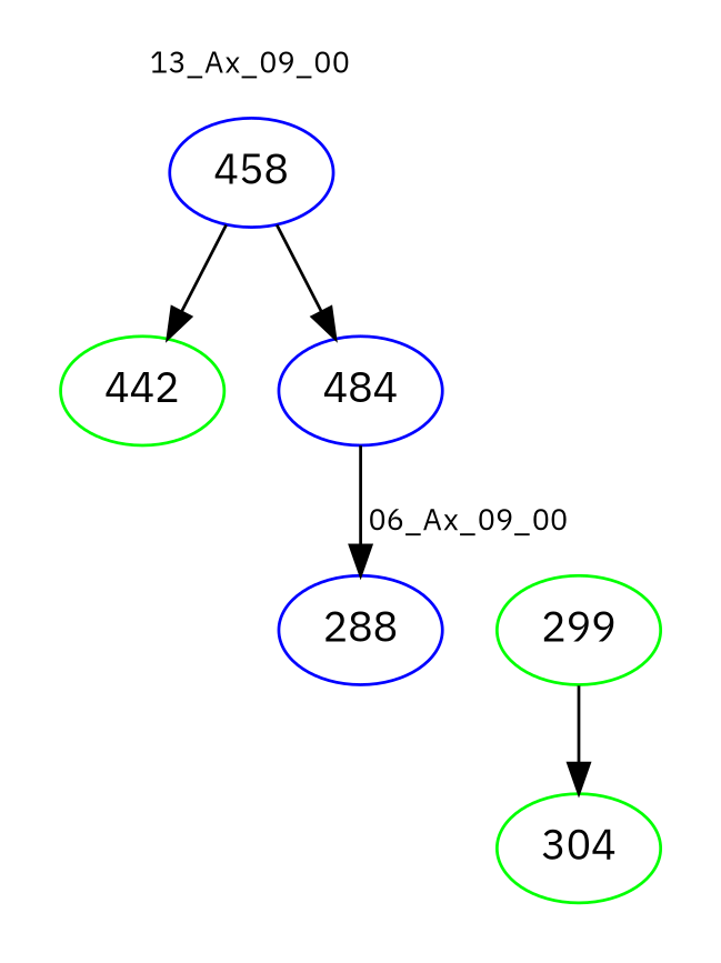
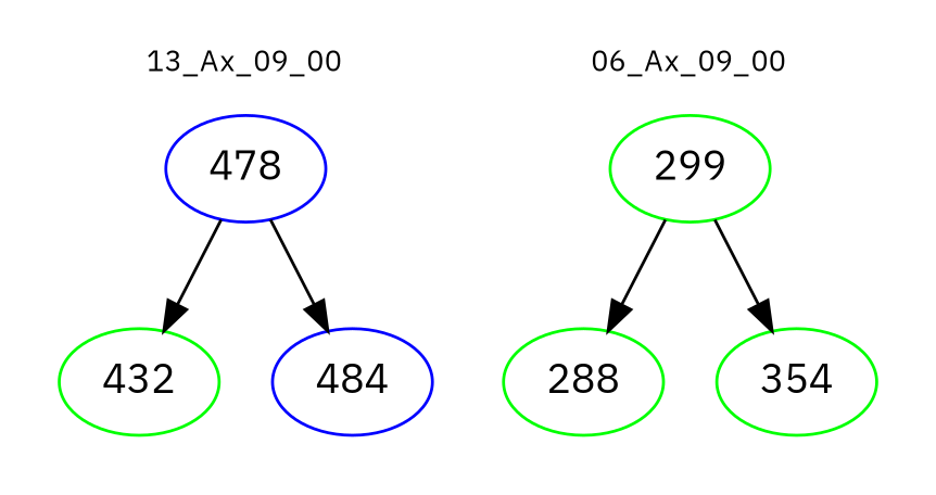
  digraph {
    fontname="IBM Plex Sans"
    node [color=blue fontname="IBM Plex Sans"]
    edge [color=black fontname="IBM Plex Sans"]
-   n1 [label=458]
-   n2 [color=green label=442]
+   n1 [label=478]
+   n2 [color=green label=432]
    n3 [label=484]
    n4 [color=green label=299]
-   n5 [label=288]
-   n6 [color=green label=304]
+   n5 [color=green label=288]
+   n6 [color=green label=354]
    subgraph cluster_1 {
      color=white
      fontsize=10
      label="13_Ax_09_00"
      n1
      n2
      n3
    }
    subgraph cluster_2 {
      color=white
      fontsize=10
      label="06_Ax_09_00"
      n4
      n5
      n6
    }
    n1 -> n2
    n1 -> n3
-   n3 -> n5
+   n4 -> n5
    n4 -> n6
  }
